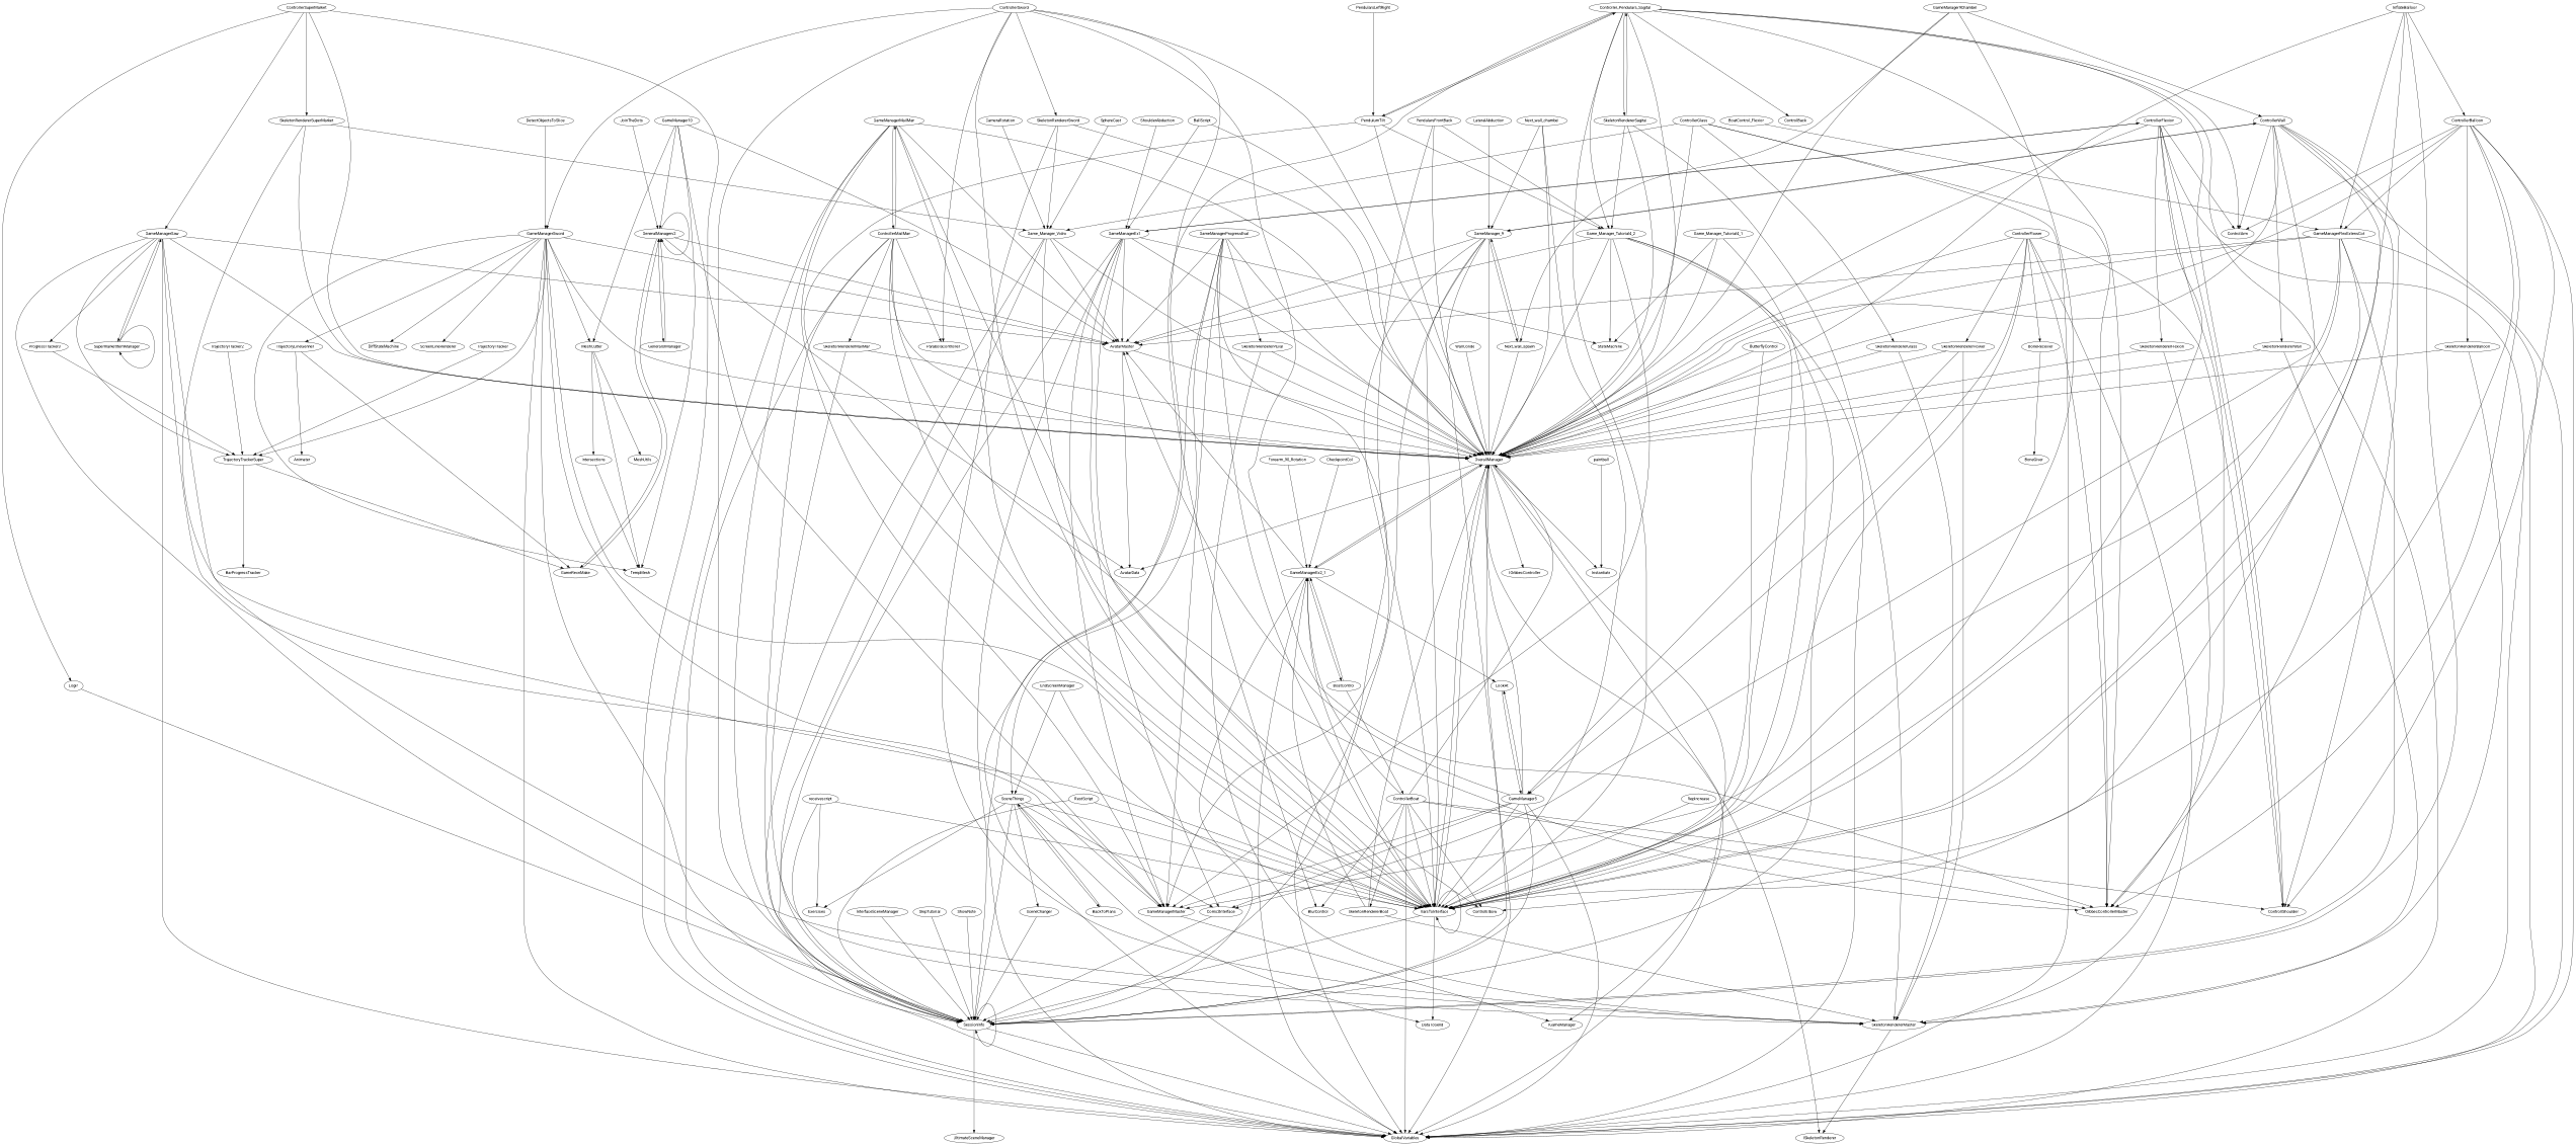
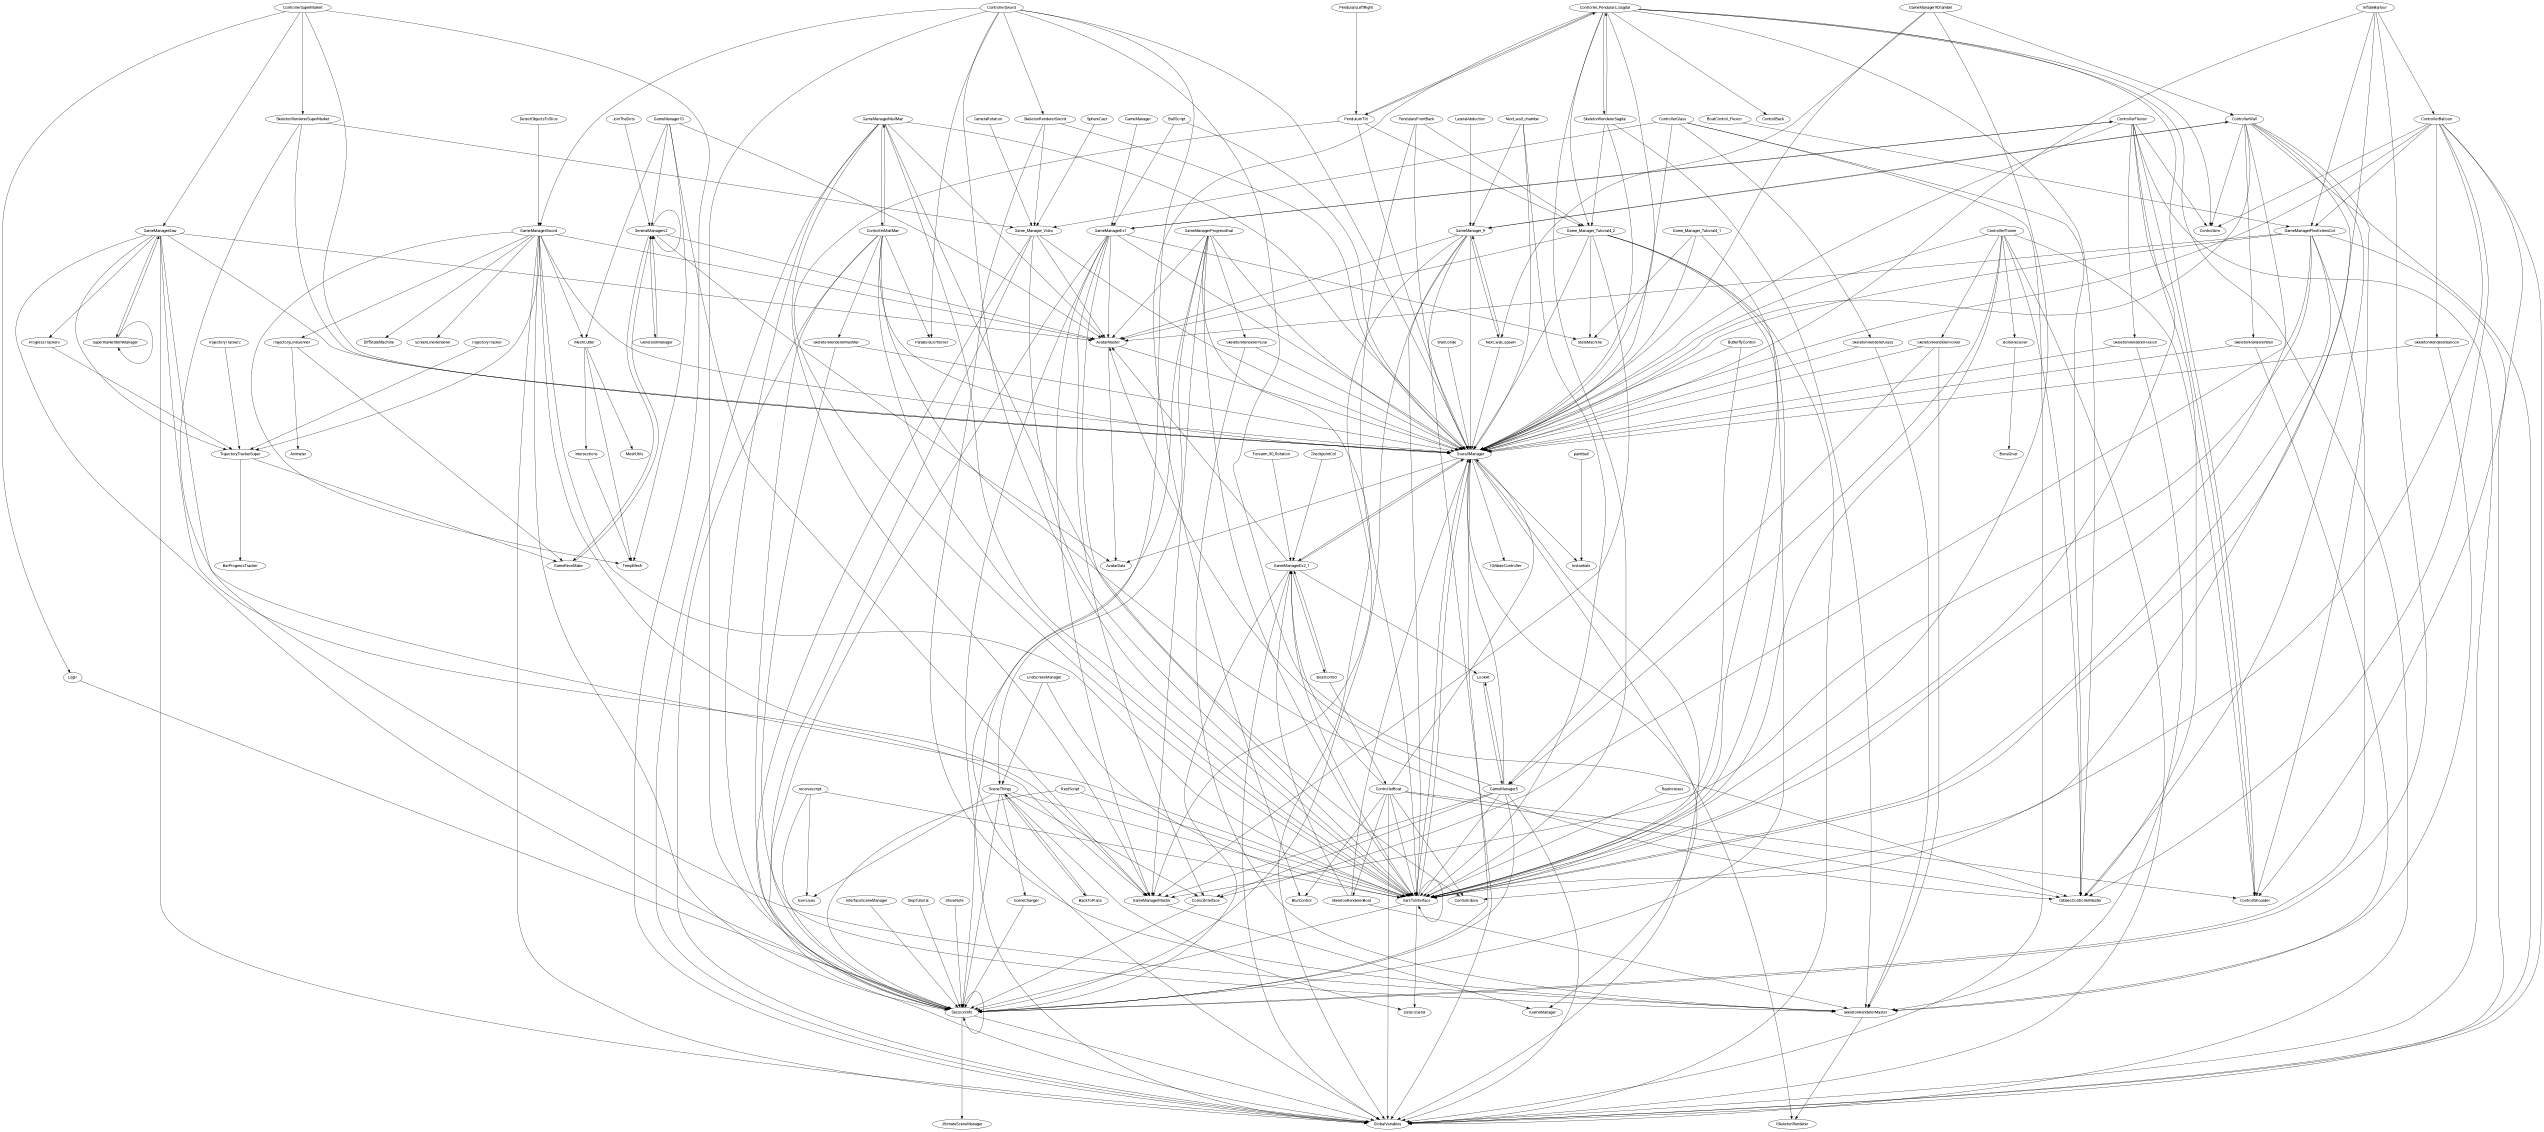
  digraph {
    fontname=Roboto
    nodesep=0.25
    ranksep=5.0
    node [fontname=Roboto]
    edge [fontname=Roboto]
    GeneralManagerv2
    AvatarMaster
    AvatarData
    GameRecnMake
    GeneralUIManager
    OverallManager
    VarsToInterface
    SessionInfo
    GlobalVariables
    IGameManager
    Instantiate
    GameManagerEx2_1
    IOrbbecController
    ISkeletonRenderer
    GameManagerMailMan
    ControllerMailMan
    GameManagerMaster
    ControlElbow
    DataToSend
    UltimateSceneManager
    OrbbecControllerMaster
    SkeletonRendererMailMan
    ParabolaController
    SkeletonRendererMaster
    LookAt
    BoatControl
    InterfaceSceneManager
    paintball
    GameManager5
    ControllerBoat
    Coms2Interface
    ControllShoulder
    BlurControl
    SkeletonRendererBoat
    MeshCutter
    TempMesh
    Intersections
    MeshUtils
    ControllerGlass
    SkeletonRendererGlass
    Game_Manager_Vidro
    BoneReceiver
    BoneGiver
    Game_Manager_Tutorial4_2
    StateMachine
    CameraRotation
    Game_Manager_Tutorial4_1
    Forearm_90_Rotation
    ControllerWall
    ControlArm
    SkeletonRendererWall
    GameManager_9
    Next_wall_spawn
    ButterflyControl
    SkeletonRendererFlexion
    Login
    GameManager9Chambel
    TrajectoryLineGenner
    Animater
    RestScript
    CheckpointCol
    Next_wall_chambel
    EndScreenManager
    SceneThings
    SceneChanger
    BackToPlans
    Exercises
    BallScript
    GameManagerEx1
    ControllerFlexion
    PendularsFrontBack
    SupermarketItemManager
    GameManagerSaw
    ProgressTracker3
    TrajectoryTrackerSuper
    BarProgressTracker
    SkipTutorial
    PendularsLeftRight
    PendulumTilt
    Controller_Pendulars_Sagital
    SkeletonRendererSagital
    ControlBack
    WallColide
    SkeletonRendererPEval
    SkeletonRendererFlower
    GameManagerSword
    DiffStateMachine
    ScreenLineRenderer
    RepIncrease
    ControllerSword
    SkeletonRendererSword
    GameManagerFlexExtensCot
    SkeletonRendererBalloon
    DetectObjectsToSlice
    LateralAbduction
    ShowNote
    SkeletonRendererSuperMarket
    n98 [label=BoatControl_Flexion]
-   ShoulderAbduction
+   ShoulderAbduction [label=GameManager]
    receivescript
    ControllerSuperMarket
    GameManagerProgressEval
    ControllerFlower
    SphereCast
    InflateBalloon
    ControllerBalloon
    GameManager10
    JoinTheDots
    TrajectoryTracker
    TrajectoryTracker2
    GeneralManagerv2 -> GeneralManagerv2
    GeneralManagerv2 -> AvatarMaster
    GeneralManagerv2 -> AvatarData
    GeneralManagerv2 -> GameRecnMake
    GeneralManagerv2 -> GeneralUIManager
    AvatarMaster -> AvatarData
    AvatarMaster -> OverallManager
    GameRecnMake -> GeneralManagerv2
    GeneralUIManager -> GeneralManagerv2
    OverallManager -> AvatarData
    OverallManager -> VarsToInterface
    OverallManager -> SessionInfo
    OverallManager -> GlobalVariables
    OverallManager -> IGameManager
    OverallManager -> Instantiate
    OverallManager -> GameManagerEx2_1
    OverallManager -> IOrbbecController
    OverallManager -> ISkeletonRenderer
    VarsToInterface -> OverallManager
    VarsToInterface -> VarsToInterface
    VarsToInterface -> SessionInfo
    VarsToInterface -> DataToSend
    SessionInfo -> SessionInfo
    SessionInfo -> GlobalVariables
    SessionInfo -> UltimateSceneManager
    GameManagerEx2_1 -> AvatarMaster
    GameManagerEx2_1 -> OverallManager
    GameManagerEx2_1 -> VarsToInterface
    GameManagerEx2_1 -> SessionInfo
    GameManagerEx2_1 -> GlobalVariables
    GameManagerEx2_1 -> LookAt
    GameManagerEx2_1 -> BoatControl
    GameManagerMailMan -> AvatarMaster
    GameManagerMailMan -> OverallManager
    GameManagerMailMan -> VarsToInterface
    GameManagerMailMan -> SessionInfo
    GameManagerMailMan -> GlobalVariables
    GameManagerMailMan -> ControllerMailMan
    GameManagerMailMan -> GameManagerMaster
    GameManagerMailMan -> ControlElbow
    ControllerMailMan -> OverallManager
    ControllerMailMan -> VarsToInterface
    ControllerMailMan -> SessionInfo
    ControllerMailMan -> GlobalVariables
    ControllerMailMan -> GameManagerMailMan
    ControllerMailMan -> OrbbecControllerMaster
    ControllerMailMan -> SkeletonRendererMailMan
    ControllerMailMan -> ParabolaController
    GameManagerMaster -> IGameManager
    SkeletonRendererMailMan -> OverallManager
    SkeletonRendererMailMan -> SkeletonRendererMaster
    SkeletonRendererMaster -> ISkeletonRenderer
    LookAt -> GameManager5
    BoatControl -> GameManagerEx2_1
    BoatControl -> ControllerBoat
    InterfaceSceneManager -> SessionInfo
    paintball -> Instantiate
    GameManager5 -> AvatarMaster
    GameManager5 -> OverallManager
    GameManager5 -> VarsToInterface
    GameManager5 -> SessionInfo
    GameManager5 -> GlobalVariables
    GameManager5 -> GameManagerMaster
    GameManager5 -> LookAt
    GameManager5 -> Coms2Interface
    ControllerBoat -> OverallManager
    ControllerBoat -> VarsToInterface
    ControllerBoat -> GlobalVariables
    ControllerBoat -> GameManagerEx2_1
    ControllerBoat -> ControlElbow
    ControllerBoat -> OrbbecControllerMaster
    ControllerBoat -> ControllShoulder
    ControllerBoat -> BlurControl
    ControllerBoat -> SkeletonRendererBoat
    Coms2Interface -> SessionInfo
    SkeletonRendererBoat -> OverallManager
    SkeletonRendererBoat -> GameManagerEx2_1
    SkeletonRendererBoat -> SkeletonRendererMaster
    MeshCutter -> TempMesh
    MeshCutter -> Intersections
    MeshCutter -> MeshUtils
    Intersections -> TempMesh
    ControllerGlass -> OverallManager
    ControllerGlass -> GlobalVariables
    ControllerGlass -> OrbbecControllerMaster
    ControllerGlass -> SkeletonRendererGlass
    ControllerGlass -> Game_Manager_Vidro
    SkeletonRendererGlass -> OverallManager
    SkeletonRendererGlass -> SkeletonRendererMaster
    Game_Manager_Vidro -> AvatarMaster
    Game_Manager_Vidro -> OverallManager
    Game_Manager_Vidro -> VarsToInterface
    Game_Manager_Vidro -> SessionInfo
    Game_Manager_Vidro -> GlobalVariables
    BoneReceiver -> BoneGiver
    Game_Manager_Tutorial4_2 -> AvatarMaster
    Game_Manager_Tutorial4_2 -> OverallManager
    Game_Manager_Tutorial4_2 -> VarsToInterface
    Game_Manager_Tutorial4_2 -> SessionInfo
    Game_Manager_Tutorial4_2 -> GlobalVariables
    Game_Manager_Tutorial4_2 -> GameManagerMaster
    Game_Manager_Tutorial4_2 -> StateMachine
    CameraRotation -> Game_Manager_Vidro
    Game_Manager_Tutorial4_1 -> OverallManager
    Game_Manager_Tutorial4_1 -> VarsToInterface
    Game_Manager_Tutorial4_1 -> StateMachine
    Forearm_90_Rotation -> GameManagerEx2_1
    ControllerWall -> OverallManager
    ControllerWall -> VarsToInterface
    ControllerWall -> GlobalVariables
    ControllerWall -> ControlElbow
    ControllerWall -> OrbbecControllerMaster
    ControllerWall -> ControllShoulder
    ControllerWall -> ControlArm
    ControllerWall -> SkeletonRendererWall
    ControllerWall -> GameManager_9
    SkeletonRendererWall -> OverallManager
    SkeletonRendererWall -> SkeletonRendererMaster
    GameManager_9 -> AvatarMaster
    GameManager_9 -> OverallManager
    GameManager_9 -> VarsToInterface
    GameManager_9 -> SessionInfo
    GameManager_9 -> GlobalVariables
    GameManager_9 -> GameManagerMaster
    GameManager_9 -> ControllerWall
    GameManager_9 -> Next_wall_spawn
    Next_wall_spawn -> OverallManager
    Next_wall_spawn -> GameManager_9
    ButterflyControl -> OverallManager
    ButterflyControl -> VarsToInterface
    SkeletonRendererFlexion -> OverallManager
    SkeletonRendererFlexion -> SkeletonRendererMaster
    Login -> SessionInfo
    GameManager9Chambel -> OverallManager
    GameManager9Chambel -> VarsToInterface
    GameManager9Chambel -> ControllerWall
    GameManager9Chambel -> Next_wall_spawn
    TrajectoryLineGenner -> GameRecnMake
    TrajectoryLineGenner -> Animater
    RestScript -> VarsToInterface
    RestScript -> SessionInfo
    CheckpointCol -> GameManagerEx2_1
    Next_wall_chambel -> OverallManager
    Next_wall_chambel -> VarsToInterface
    Next_wall_chambel -> GameManager_9
    EndScreenManager -> VarsToInterface
    EndScreenManager -> SceneThings
    SceneThings -> VarsToInterface
    SceneThings -> SessionInfo
    SceneThings -> DataToSend
    SceneThings -> Coms2Interface
    SceneThings -> SceneChanger
    SceneThings -> BackToPlans
    SceneThings -> Exercises
    SceneChanger -> SessionInfo
    BackToPlans -> SceneThings
    BallScript -> OverallManager
    BallScript -> GameManagerEx1
    GameManagerEx1 -> AvatarMaster
    GameManagerEx1 -> OverallManager
    GameManagerEx1 -> VarsToInterface
    GameManagerEx1 -> SessionInfo
    GameManagerEx1 -> GlobalVariables
    GameManagerEx1 -> GameManagerMaster
    GameManagerEx1 -> Coms2Interface
    GameManagerEx1 -> StateMachine
    GameManagerEx1 -> ControllerFlexion
    ControllerFlexion -> OverallManager
    ControllerFlexion -> VarsToInterface
    ControllerFlexion -> GlobalVariables
    ControllerFlexion -> OrbbecControllerMaster
    ControllerFlexion -> ControllShoulder
    ControllerFlexion -> ControlArm
    ControllerFlexion -> SkeletonRendererFlexion
    ControllerFlexion -> GameManagerEx1
    PendularsFrontBack -> OverallManager
    PendularsFrontBack -> VarsToInterface
    PendularsFrontBack -> Game_Manager_Tutorial4_2
    SupermarketItemManager -> SupermarketItemManager
    SupermarketItemManager -> GameManagerSaw
    GameManagerSaw -> AvatarMaster
    GameManagerSaw -> OverallManager
    GameManagerSaw -> VarsToInterface
    GameManagerSaw -> SessionInfo
    GameManagerSaw -> GlobalVariables
    GameManagerSaw -> GameManagerMaster
    GameManagerSaw -> SupermarketItemManager
    GameManagerSaw -> ProgressTracker3
    GameManagerSaw -> TrajectoryTrackerSuper
    ProgressTracker3 -> TrajectoryTrackerSuper
    TrajectoryTrackerSuper -> GameRecnMake
    TrajectoryTrackerSuper -> BarProgressTracker
    SkipTutorial -> SessionInfo
    PendularsLeftRight -> PendulumTilt
    PendulumTilt -> OverallManager
    PendulumTilt -> VarsToInterface
    PendulumTilt -> Game_Manager_Tutorial4_2
    PendulumTilt -> Controller_Pendulars_Sagital
    Controller_Pendulars_Sagital -> OverallManager
    Controller_Pendulars_Sagital -> VarsToInterface
    Controller_Pendulars_Sagital -> GlobalVariables
    Controller_Pendulars_Sagital -> OrbbecControllerMaster
    Controller_Pendulars_Sagital -> ControllShoulder
    Controller_Pendulars_Sagital -> BlurControl
    Controller_Pendulars_Sagital -> Game_Manager_Tutorial4_2
    Controller_Pendulars_Sagital -> ControlArm
    Controller_Pendulars_Sagital -> PendulumTilt
    Controller_Pendulars_Sagital -> SkeletonRendererSagital
    Controller_Pendulars_Sagital -> ControlBack
    SkeletonRendererSagital -> OverallManager
    SkeletonRendererSagital -> SkeletonRendererMaster
    SkeletonRendererSagital -> Game_Manager_Tutorial4_2
    SkeletonRendererSagital -> Controller_Pendulars_Sagital
    WallColide -> OverallManager
    SkeletonRendererPEval -> OverallManager
    SkeletonRendererPEval -> SkeletonRendererMaster
    SkeletonRendererFlower -> OverallManager
    SkeletonRendererFlower -> SkeletonRendererMaster
    SkeletonRendererFlower -> GameManager5
    GameManagerSword -> AvatarMaster
    GameManagerSword -> OverallManager
    GameManagerSword -> VarsToInterface
    GameManagerSword -> SessionInfo
    GameManagerSword -> GlobalVariables
    GameManagerSword -> GameManagerMaster
    GameManagerSword -> MeshCutter
    GameManagerSword -> TempMesh
    GameManagerSword -> TrajectoryLineGenner
    GameManagerSword -> TrajectoryTrackerSuper
    GameManagerSword -> DiffStateMachine
    GameManagerSword -> ScreenLineRenderer
    RepIncrease -> VarsToInterface
    ControllerSword -> OverallManager
    ControllerSword -> VarsToInterface
    ControllerSword -> SessionInfo
    ControllerSword -> GlobalVariables
    ControllerSword -> OrbbecControllerMaster
    ControllerSword -> ParabolaController
    ControllerSword -> GameManagerSword
    ControllerSword -> SkeletonRendererSword
    SkeletonRendererSword -> OverallManager
    SkeletonRendererSword -> SkeletonRendererMaster
    SkeletonRendererSword -> Game_Manager_Vidro
    GameManagerFlexExtensCot -> AvatarMaster
    GameManagerFlexExtensCot -> OverallManager
    GameManagerFlexExtensCot -> VarsToInterface
    GameManagerFlexExtensCot -> SessionInfo
    GameManagerFlexExtensCot -> GlobalVariables
    GameManagerFlexExtensCot -> GameManagerMaster
    GameManagerFlexExtensCot -> Coms2Interface
    SkeletonRendererBalloon -> OverallManager
    SkeletonRendererBalloon -> SkeletonRendererMaster
    DetectObjectsToSlice -> GameManagerSword
    LateralAbduction -> GameManager_9
    ShowNote -> SessionInfo
    SkeletonRendererSuperMarket -> OverallManager
    SkeletonRendererSuperMarket -> SkeletonRendererMaster
    SkeletonRendererSuperMarket -> Game_Manager_Vidro
    n98 -> GameManagerFlexExtensCot
    ShoulderAbduction -> GameManagerEx1
    receivescript -> VarsToInterface
    receivescript -> SessionInfo
    receivescript -> Exercises
    ControllerSuperMarket -> OverallManager
    ControllerSuperMarket -> GlobalVariables
    ControllerSuperMarket -> Login
    ControllerSuperMarket -> GameManagerSaw
    ControllerSuperMarket -> SkeletonRendererSuperMarket
    GameManagerProgressEval -> AvatarMaster
    GameManagerProgressEval -> OverallManager
    GameManagerProgressEval -> VarsToInterface
    GameManagerProgressEval -> SessionInfo
    GameManagerProgressEval -> GlobalVariables
    GameManagerProgressEval -> GameManagerMaster
    GameManagerProgressEval -> SceneThings
    GameManagerProgressEval -> SkeletonRendererPEval
    ControllerFlower -> OverallManager
    ControllerFlower -> VarsToInterface
    ControllerFlower -> GlobalVariables
    ControllerFlower -> OrbbecControllerMaster
    ControllerFlower -> GameManager5
    ControllerFlower -> ControllShoulder
    ControllerFlower -> BoneReceiver
    ControllerFlower -> SkeletonRendererFlower
    SphereCast -> Game_Manager_Vidro
    InflateBalloon -> OverallManager
    InflateBalloon -> VarsToInterface
    InflateBalloon -> SessionInfo
    InflateBalloon -> GameManagerFlexExtensCot
    InflateBalloon -> ControllerBalloon
    ControllerBalloon -> OverallManager
    ControllerBalloon -> VarsToInterface
    ControllerBalloon -> GlobalVariables
    ControllerBalloon -> OrbbecControllerMaster
    ControllerBalloon -> ControllShoulder
    ControllerBalloon -> ControlArm
    ControllerBalloon -> GameManagerFlexExtensCot
    ControllerBalloon -> SkeletonRendererBalloon
    GameManager10 -> GeneralManagerv2
    GameManager10 -> AvatarMaster
    GameManager10 -> GameManagerMaster
    GameManager10 -> MeshCutter
    GameManager10 -> TempMesh
    JoinTheDots -> GeneralManagerv2
    TrajectoryTracker -> TrajectoryTrackerSuper
    TrajectoryTracker2 -> TrajectoryTrackerSuper
  }
